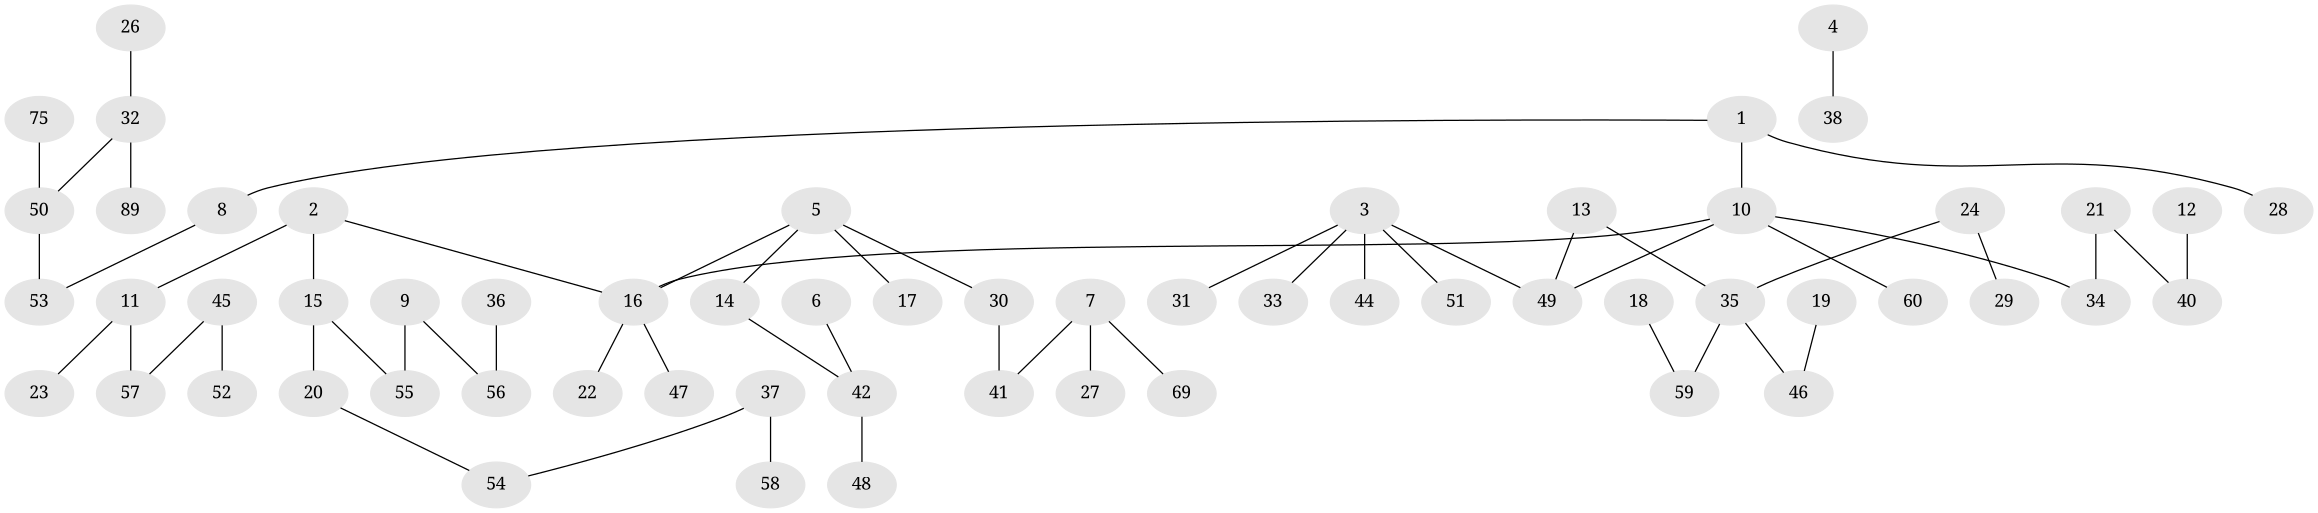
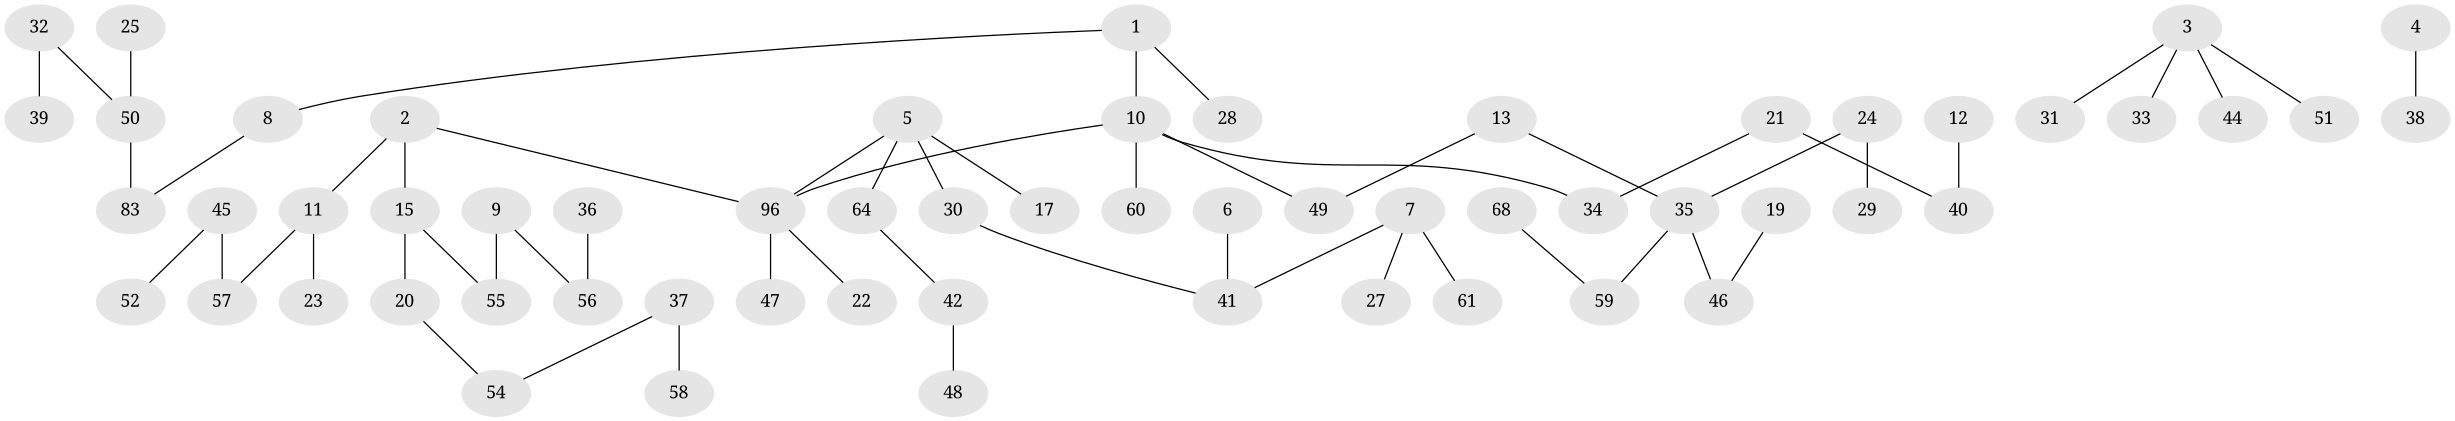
  graph {
    fontname="Noto Serif"
    node [color=gray90 fontname="Noto Serif" style=filled]
    edge [fontname="Noto Serif" weight=1.0]
    1
    8
    10
    28
-   53
-   16
+   53 [label=83]
+   16 [label=96]
    49
    34
    60
    2
    11
    15
    23
    57
    55
    20
    22
    47
    3
    31
    33
    44
    51
    4
    38
    5
-   14
+   14 [label=64]
    17
    30
    42
    41
    6
    7
    27
-   61 [label=69]
+   61
    9
    56
    12
    40
    13
    35
    59
    46
    48
    54
-   18
+   18 [label=68]
    19
    21
    24
    29
-   25 [label=75]
+   25
    50
-   26
    32
-   39 [label=89]
+   39
    36
    37
    58
    45
    52
    1 -- 8
    1 -- 10
    1 -- 28
    8 -- 53
    10 -- 16
    10 -- 49
    10 -- 34
    10 -- 60
    16 -- 22
    16 -- 47
    2 -- 16
    2 -- 11
    2 -- 15
    11 -- 23
    11 -- 57
    15 -- 55
    15 -- 20
    20 -- 54
-   3 -- 49
    3 -- 31
    3 -- 33
    3 -- 44
    3 -- 51
    4 -- 38
    5 -- 16
    5 -- 14
    5 -- 17
    5 -- 30
    14 -- 42
    30 -- 41
    42 -- 48
-   6 -- 42
+   6 -- 41
    7 -- 41
    7 -- 27
    7 -- 61
    9 -- 55
    9 -- 56
    12 -- 40
    13 -- 49
    13 -- 35
    35 -- 59
    35 -- 46
    18 -- 59
    19 -- 46
    21 -- 34
    21 -- 40
    24 -- 35
    24 -- 29
    25 -- 50
    50 -- 53
-   26 -- 32
    32 -- 50
    32 -- 39
    36 -- 56
    37 -- 54
    37 -- 58
    45 -- 57
    45 -- 52
  }
